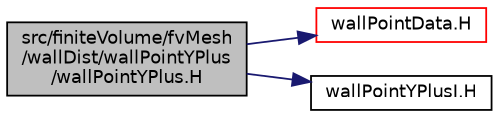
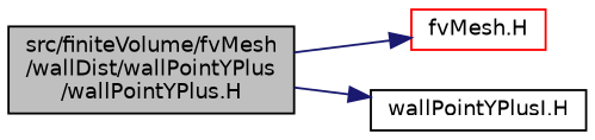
  digraph {
    rankdir=LR
    node [color=black fontname=Helvetica fontsize=10 shape=record]
    edge [color=midnightblue fontname=Helvetica fontsize=10 labelfontname=Helvetica labelfontsize=10 style=solid]
    n1 [fillcolor=grey75 fontcolor=black height=0.2 label="src/finiteVolume/fvMesh\l/wallDist/wallPointYPlus\l/wallPointYPlus.H" style=filled width=0.4]
-   n2 [color=red height=0.2 label="wallPointData.H" width=0.4]
+   n2 [color=red height=0.2 label="fvMesh.H" width=0.4]
    n3 [height=0.2 label="wallPointYPlusI.H" width=0.4]
    n1 -> n2
    n1 -> n3
  }
